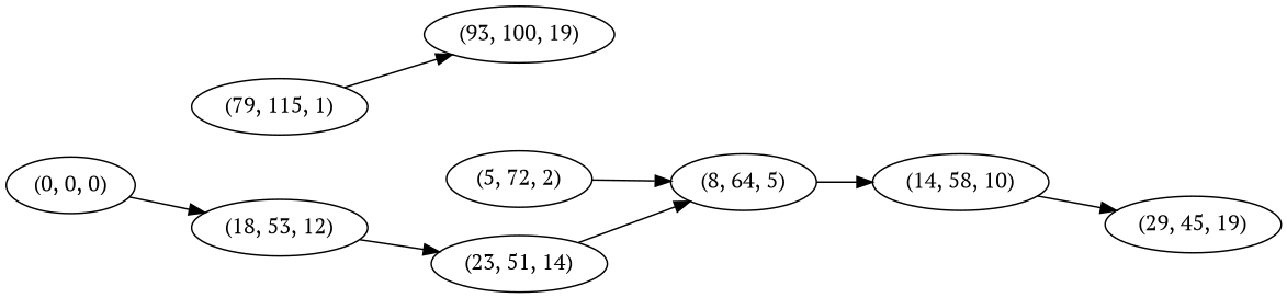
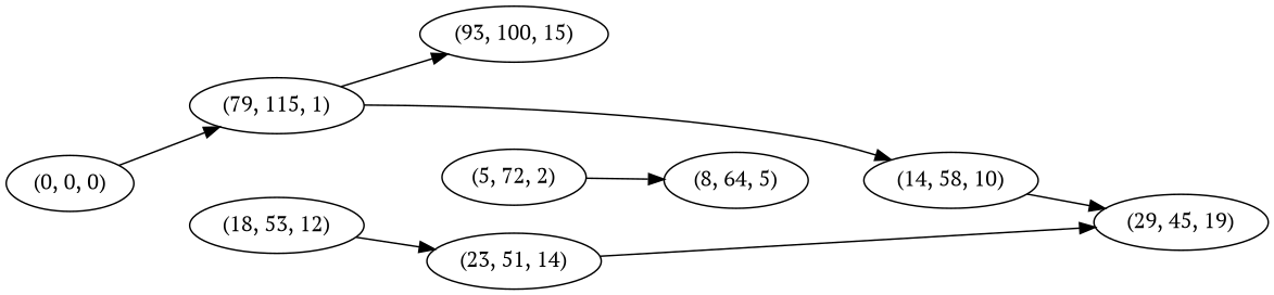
  digraph {
    fontname="PT Serif"
    rankdir=LR
    node [fontname="PT Serif"]
    edge [fontname="PT Serif"]
    "(0, 0, 0)"
    "(79, 115, 1)"
    "(5, 72, 2)"
    "(8, 64, 5)"
-   "(93, 100, 15)" [label="(93, 100, 19)"]
+   "(93, 100, 15)"
    "(14, 58, 10)"
    "(29, 45, 19)"
    "(18, 53, 12)"
    "(23, 51, 14)"
-   "(0, 0, 0)" -> "(18, 53, 12)"
+   "(0, 0, 0)" -> "(79, 115, 1)"
    "(79, 115, 1)" -> "(93, 100, 15)"
    "(5, 72, 2)" -> "(8, 64, 5)"
-   "(8, 64, 5)" -> "(14, 58, 10)"
+   "(79, 115, 1)" -> "(14, 58, 10)"
    "(14, 58, 10)" -> "(29, 45, 19)"
    "(18, 53, 12)" -> "(23, 51, 14)"
-   "(23, 51, 14)" -> "(8, 64, 5)"
+   "(23, 51, 14)" -> "(29, 45, 19)"
  }
